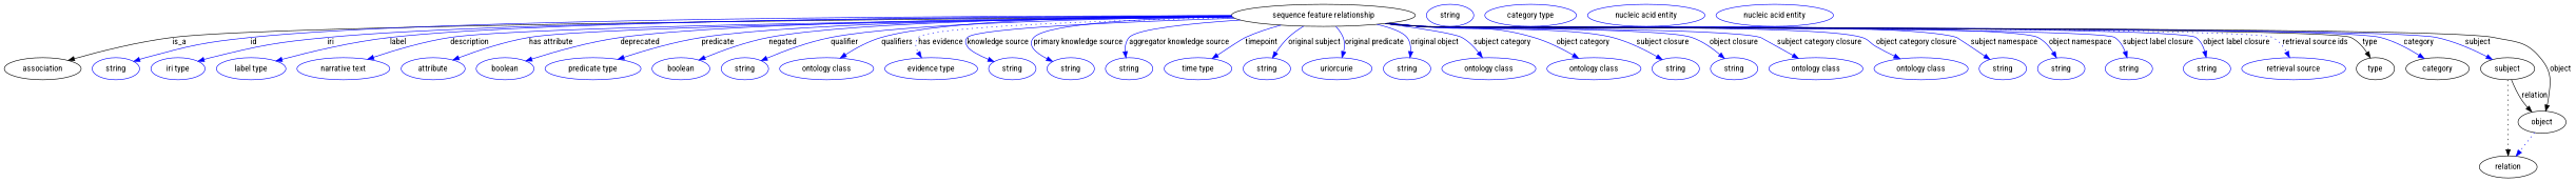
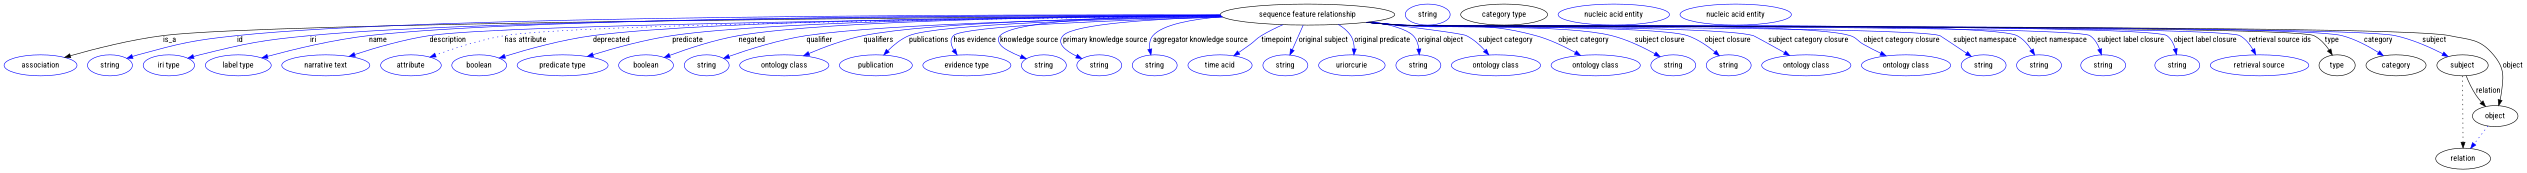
  digraph {
    fontname="Roboto Condensed"
    node [fontname="Roboto Condensed" color=blue]
    edge [fontname="Roboto Condensed" color=blue style=solid]
    n1 [height=0.5 label="sequence feature relationship" width=4.1524 color=""]
-   association [height=0.5 width=1.7332 color=""]
+   association [height=0.5 width=1.7332]
    n3 [height=0.5 label=string width=1.0652]
    n4 [height=0.5 label="iri type" width=1.2277]
    n5 [height=0.5 label="label type" width=1.5707]
    n6 [height=0.5 label="narrative text" width=2.0943]
    n7 [height=0.5 label=attribute width=1.4443]
    n8 [height=0.5 label=boolean width=1.2999]
    n9 [height=0.5 label="predicate type" width=2.1665]
    n10 [height=0.5 label=boolean width=1.2999]
    n11 [height=0.5 label=string width=1.0652]
    n12 [height=0.5 label="ontology class" width=2.1304]
+   n13 [height=0.5 label=publication width=1.7332]
    n14 [height=0.5 label="evidence type" width=2.0943]
    n15 [height=0.5 label=string width=1.0652]
    n16 [height=0.5 label=string width=1.0652]
    n17 [height=0.5 label=string width=1.0652]
-   n18 [height=0.5 label="time type" width=1.5346]
+   n18 [height=0.5 label="time acid" width=1.5346]
    n19 [height=0.5 label=string width=1.0652]
    n20 [height=0.5 label=uriorcurie width=1.5887]
    n21 [height=0.5 label=string width=1.0652]
    n22 [height=0.5 label="ontology class" width=2.1304]
    n23 [height=0.5 label="ontology class" width=2.1304]
    n24 [height=0.5 label=string width=1.0652]
    n25 [height=0.5 label=string width=1.0652]
    n26 [height=0.5 label="ontology class" width=2.1304]
    n27 [height=0.5 label="ontology class" width=2.1304]
    n28 [height=0.5 label=string width=1.0652]
    n29 [height=0.5 label=string width=1.0652]
    n30 [height=0.5 label=string width=1.0652]
    n31 [height=0.5 label=string width=1.0652]
    n32 [height=0.5 label="retrieval source" width=2.347]
    type [height=0.5 width=0.86659 color=""]
    category [height=0.5 width=1.4263 color=""]
    subject [height=0.5 width=1.2277 color=""]
    object [height=0.5 width=1.0832 color=""]
    relation [height=0.5 width=1.2999 color=""]
    n38 [height=0.5 label=string width=1.0652]
-   n39 [height=0.5 label="category type" width=2.0762]
+   n39 [color=black height=0.5 label="category type" width=2.0762]
    n40 [height=0.5 label="nucleic acid entity" width=2.6539]
    n41 [height=0.5 label="nucleic acid entity" width=2.6539]
    n1 -> association [label=is_a color="" style=""]
    n1 -> n3 [label=id]
    n1 -> n4 [label=iri]
-   n1 -> n5 [label=label]
+   n1 -> n5 [label=name]
    n1 -> n6 [label=description]
-   n1 -> n7 [label="has attribute"]
+   n1 -> n7 [label="has attribute" style=dotted]
    n1 -> n8 [label=deprecated]
    n1 -> n9 [label=predicate]
    n1 -> n10 [label=negated]
    n1 -> n11 [label=qualifier]
    n1 -> n12 [label=qualifiers]
-   n1 -> n14 [label="has evidence" style=dotted]
+   n1 -> n13 [label=publications]
+   n1 -> n14 [label="has evidence"]
    n1 -> n15 [label="knowledge source"]
    n1 -> n16 [label="primary knowledge source"]
    n1 -> n17 [label="aggregator knowledge source"]
    n1 -> n18 [label=timepoint]
    n1 -> n19 [label="original subject"]
    n1 -> n20 [label="original predicate"]
    n1 -> n21 [label="original object"]
    n1 -> n22 [label="subject category"]
    n1 -> n23 [label="object category"]
    n1 -> n24 [label="subject closure"]
    n1 -> n25 [label="object closure"]
    n1 -> n26 [label="subject category closure"]
    n1 -> n27 [label="object category closure"]
    n1 -> n28 [label="subject namespace"]
    n1 -> n29 [label="object namespace"]
    n1 -> n30 [label="subject label closure"]
    n1 -> n31 [label="object label closure"]
-   n1 -> n32 [label="retrieval source ids" style=dotted]
+   n1 -> n32 [label="retrieval source ids"]
    n1 -> type [color=black label=type]
    n1 -> category [label=category]
    n1 -> subject [label=subject]
    n1 -> object [color=black label=object]
    subject -> object [label=relation color="" style=""]
    subject -> relation [style=dotted color=""]
    object -> relation [style=dotted]
  }
